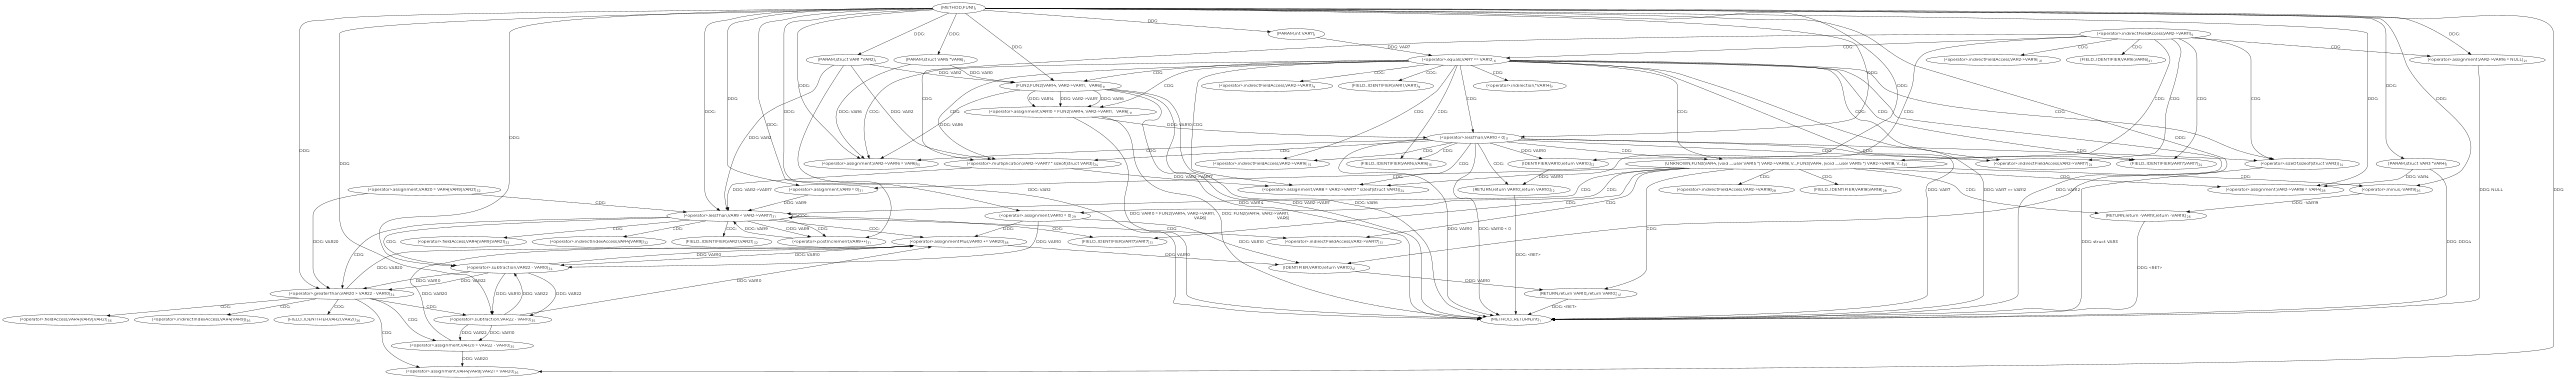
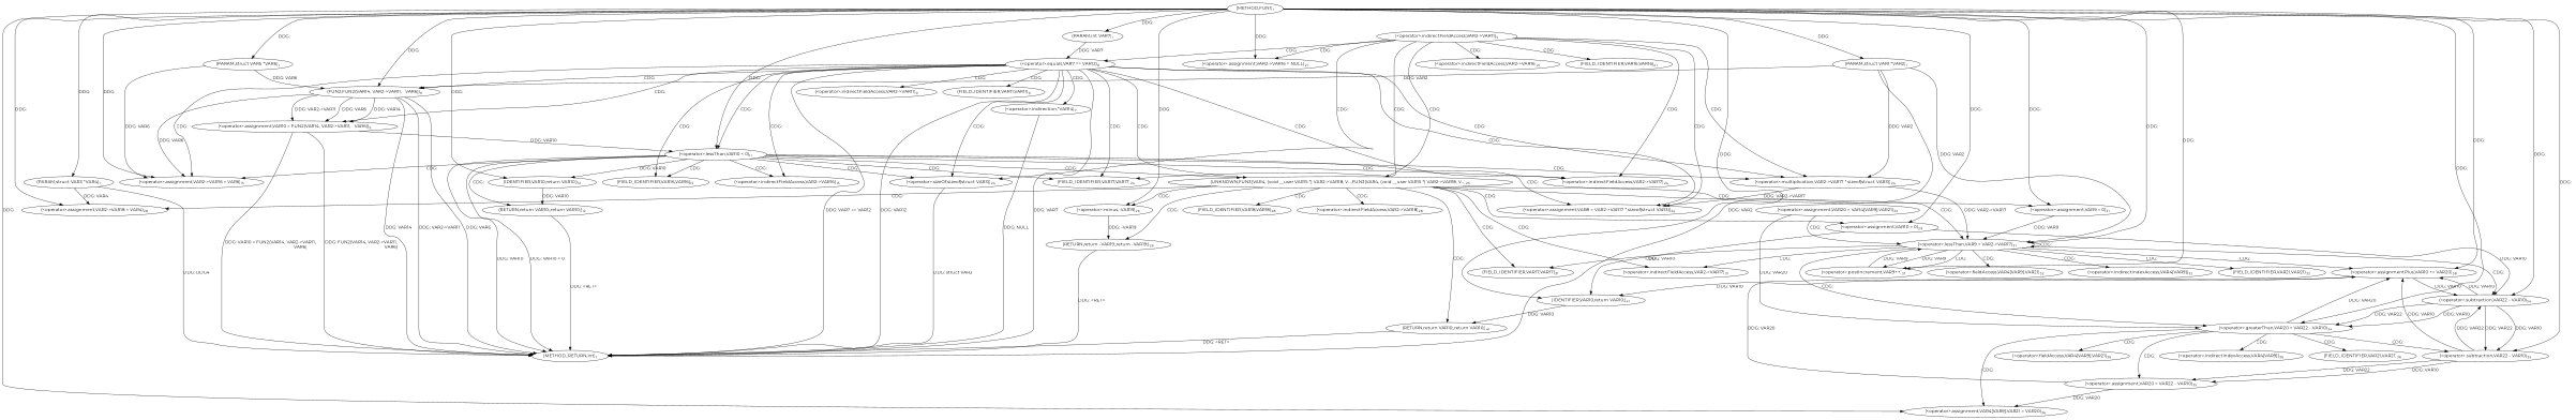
  digraph {
    fontname=Montserrat
    node [fontname=Montserrat]
    edge [fontname=Montserrat]
    n1 [label=<(METHOD,FUN1)<SUB>1</SUB>>]
    n2 [label=<(PARAM,struct VAR1 *VAR2)<SUB>1</SUB>>]
    n3 [label=<(PARAM,struct VAR3 *VAR4)<SUB>1</SUB>>]
    n4 [label=<(PARAM,struct VAR5 *VAR6)<SUB>1</SUB>>]
    n5 [label=<(PARAM,int VAR7)<SUB>1</SUB>>]
    n6 [label=<(&lt;operator&gt;.assignment,VAR2-&gt;VAR18 = VAR4)<SUB>28</SUB>>]
    n7 [label=<(&lt;operator&gt;.assignment,VAR10 = 0)<SUB>29</SUB>>]
    n8 [label=<(&lt;operator&gt;.lessThan,VAR9 &lt; VAR2-&gt;VAR17)<SUB>31</SUB>>]
    n9 [label=<(&lt;operator&gt;.postIncrement,VAR9++)<SUB>31</SUB>>]
    n10 [label=<(IDENTIFIER,VAR10,return VAR10;)<SUB>41</SUB>>]
    n11 [label=<(&lt;operator&gt;.assignment,VAR2-&gt;VAR16 = VAR6)<SUB>15</SUB>>]
    n12 [label=<(&lt;operator&gt;.assignment,VAR9 = 0)<SUB>31</SUB>>]
    n13 [label=<(&lt;operator&gt;.assignmentPlus,VAR10 += VAR20)<SUB>38</SUB>>]
    n14 [label=<(&lt;operator&gt;.assignment,VAR2-&gt;VAR16 = NULL)<SUB>21</SUB>>]
    n15 [label=<(&lt;operator&gt;.minus,-VAR19)<SUB>26</SUB>>]
    n16 [label=<(&lt;operator&gt;.greaterThan,VAR20 &gt; VAR22 - VAR10)<SUB>34</SUB>>]
    n17 [label=<(&lt;operator&gt;.assignment,VAR4[VAR9].VAR21 = VAR20)<SUB>36</SUB>>]
    n18 [label=<(&lt;operator&gt;.lessThan,VAR10 &lt; 0)<SUB>11</SUB>>]
    n19 [label=<(&lt;operator&gt;.subtraction,VAR22 - VAR10)<SUB>34</SUB>>]
    n20 [label=<(FUN2,FUN2(VAR14, VAR2-&gt;VAR11, 						  VAR6))<SUB>9</SUB>>]
    n21 [label=<(&lt;operator&gt;.subtraction,VAR22 - VAR10)<SUB>35</SUB>>]
    n22 [label=<(IDENTIFIER,VAR10,return VAR10;)<SUB>12</SUB>>]
    n23 [label=<(METHOD_RETURN,int)<SUB>1</SUB>>]
    n24 [label=<(&lt;operator&gt;.multiplication,VAR2-&gt;VAR17 * sizeof(struct VAR3))<SUB>24</SUB>>]
    n25 [label=<(&lt;operator&gt;.equals,VAR7 == VAR12)<SUB>6</SUB>>]
    n26 [label=<(&lt;operator&gt;.indirectFieldAccess,VAR2-&gt;VAR17)<SUB>31</SUB>>]
    n27 [label=<(FIELD_IDENTIFIER,VAR17,VAR17)<SUB>31</SUB>>]
    n28 [label=<(&lt;operator&gt;.fieldAccess,VAR4[VAR9].VAR21)<SUB>32</SUB>>]
    n29 [label=<(&lt;operator&gt;.indirectIndexAccess,VAR4[VAR9])<SUB>32</SUB>>]
    n30 [label=<(FIELD_IDENTIFIER,VAR21,VAR21)<SUB>32</SUB>>]
    n31 [label=<(RETURN,return VAR10;,return VAR10;)<SUB>41</SUB>>]
    n32 [label=<(&lt;operator&gt;.assignment,VAR8 = VAR2-&gt;VAR17 * sizeof(struct VAR3))<SUB>24</SUB>>]
    n33 [label=<(&lt;operator&gt;.sizeOf,sizeof(struct VAR3))<SUB>24</SUB>>]
    n34 [label=<(&lt;operator&gt;.assignment,VAR10 = FUN2(VAR14, VAR2-&gt;VAR11, 						  VAR6))<SUB>9</SUB>>]
    n35 [label=<(UNKNOWN,FUN3(VAR4, (void __user VAR15 *) VAR2-&gt;VAR18, V...,FUN3(VAR4, (void __user VAR15 *) VAR2-&gt;VAR18, V...)<SUB>25</SUB>>]
    n36 [label=<(&lt;operator&gt;.indirectFieldAccess,VAR2-&gt;VAR17)<SUB>24</SUB>>]
    n37 [label=<(&lt;operator&gt;.indirectFieldAccess,VAR2-&gt;VAR16)<SUB>15</SUB>>]
    n38 [label=<(FIELD_IDENTIFIER,VAR17,VAR17)<SUB>24</SUB>>]
    n39 [label=<(&lt;operator&gt;.indirection,*VAR14)<SUB>7</SUB>>]
    n40 [label=<(FIELD_IDENTIFIER,VAR16,VAR16)<SUB>15</SUB>>]
    n41 [label=<(&lt;operator&gt;.indirectFieldAccess,VAR2-&gt;VAR11)<SUB>9</SUB>>]
    n42 [label=<(FIELD_IDENTIFIER,VAR11,VAR11)<SUB>9</SUB>>]
    n43 [label=<(RETURN,return -VAR19;,return -VAR19;)<SUB>26</SUB>>]
    n44 [label=<(&lt;operator&gt;.assignment,VAR20 = VAR22 - VAR10)<SUB>35</SUB>>]
    n45 [label=<(&lt;operator&gt;.fieldAccess,VAR4[VAR9].VAR21)<SUB>36</SUB>>]
    n46 [label=<(&lt;operator&gt;.indirectIndexAccess,VAR4[VAR9])<SUB>36</SUB>>]
    n47 [label=<(FIELD_IDENTIFIER,VAR21,VAR21)<SUB>36</SUB>>]
    n48 [label=<(RETURN,return VAR10;,return VAR10;)<SUB>12</SUB>>]
    n49 [label=<(&lt;operator&gt;.assignment,VAR20 = VAR4[VAR9].VAR21)<SUB>32</SUB>>]
    n50 [label=<(&lt;operator&gt;.indirectFieldAccess,VAR2-&gt;VAR18)<SUB>28</SUB>>]
    n51 [label=<(FIELD_IDENTIFIER,VAR18,VAR18)<SUB>28</SUB>>]
    n52 [label=<(&lt;operator&gt;.indirectFieldAccess,VAR2-&gt;VAR11)<SUB>5</SUB>>]
    n53 [label=<(&lt;operator&gt;.indirectFieldAccess,VAR2-&gt;VAR16)<SUB>21</SUB>>]
    n54 [label=<(FIELD_IDENTIFIER,VAR16,VAR16)<SUB>21</SUB>>]
    n1 -> n2 [label="DDG: "]
    n1 -> n3 [label="DDG: "]
    n1 -> n4 [label="DDG: "]
    n1 -> n5 [label="DDG: "]
    n1 -> n6 [label="DDG: "]
    n1 -> n7 [label="DDG: "]
    n1 -> n8 [label="DDG: "]
    n1 -> n9 [label="DDG: "]
    n1 -> n10 [label="DDG: "]
    n1 -> n11 [label="DDG: "]
    n1 -> n12 [label="DDG: "]
-   n7 -> n13 [label="DDG: "]
+   n1 -> n13 [label="DDG: "]
    n1 -> n14 [label="DDG: "]
    n1 -> n15 [label="DDG: "]
    n1 -> n16 [label="DDG: "]
    n1 -> n17 [label="DDG: "]
    n1 -> n18 [label="DDG: "]
    n1 -> n19 [label="DDG: "]
    n1 -> n20 [label="DDG: "]
    n1 -> n21 [label="DDG: "]
    n1 -> n22 [label="DDG: "]
    n2 -> n8 [label="DDG: VAR2"]
    n2 -> n20 [label="DDG: VAR2"]
    n2 -> n23 [label="DDG: VAR2"]
    n2 -> n24 [label="DDG: VAR2"]
    n3 -> n6 [label="DDG: VAR4"]
    n3 -> n23 [label="DDG: DDG4"]
    n4 -> n11 [label="DDG: VAR6"]
-   n4 -> n20 [label="DDG: VAR0"]
+   n4 -> n20 [label="DDG: VAR6"]
    n5 -> n25 [label="DDG: VAR7"]
    n7 -> n10 [label="DDG: VAR10"]
    n7 -> n19 [label="DDG: VAR10"]
    n8 -> n8 [label="CDG: "]
    n8 -> n9 [label="DDG: VAR9"]
    n8 -> n9 [label="CDG: "]
    n8 -> n13 [label="CDG: "]
    n8 -> n16 [label="CDG: "]
    n8 -> n19 [label="CDG: "]
    n8 -> n26 [label="CDG: "]
    n8 -> n27 [label="CDG: "]
    n8 -> n28 [label="CDG: "]
    n8 -> n29 [label="CDG: "]
    n8 -> n30 [label="CDG: "]
    n9 -> n8 [label="DDG: VAR9"]
    n10 -> n31 [label="DDG: VAR10"]
    n12 -> n8 [label="DDG: VAR9"]
    n13 -> n10 [label="DDG: VAR10"]
    n13 -> n19 [label="DDG: VAR10"]
-   n14 -> n23 [label="DDG: NULL"]
+   n39 -> n23 [label="DDG: NULL"]
    n15 -> n43 [label="DDG: -VAR19"]
    n16 -> n13 [label="DDG: VAR20"]
    n16 -> n17 [label="CDG: "]
    n16 -> n21 [label="CDG: "]
    n16 -> n44 [label="CDG: "]
    n16 -> n45 [label="CDG: "]
    n16 -> n46 [label="CDG: "]
    n16 -> n47 [label="CDG: "]
    n18 -> n11 [label="CDG: "]
    n18 -> n22 [label="DDG: VAR10"]
    n18 -> n23 [label="DDG: VAR10"]
    n18 -> n23 [label="DDG: VAR10 &lt; 0"]
    n18 -> n24 [label="CDG: "]
    n18 -> n32 [label="CDG: "]
    n18 -> n33 [label="CDG: "]
    n18 -> n35 [label="CDG: "]
    n18 -> n36 [label="CDG: "]
    n18 -> n37 [label="CDG: "]
    n18 -> n38 [label="CDG: "]
    n18 -> n40 [label="CDG: "]
    n18 -> n48 [label="CDG: "]
    n19 -> n13 [label="DDG: VAR10"]
    n19 -> n16 [label="DDG: VAR22"]
    n19 -> n16 [label="DDG: VAR10"]
    n19 -> n21 [label="DDG: VAR22"]
    n19 -> n21 [label="DDG: VAR10"]
    n20 -> n11 [label="DDG: VAR6"]
    n20 -> n23 [label="DDG: VAR14"]
    n20 -> n23 [label="DDG: VAR2-&gt;VAR11"]
    n20 -> n23 [label="DDG: VAR6"]
    n20 -> n34 [label="DDG: VAR14"]
    n20 -> n34 [label="DDG: VAR2-&gt;VAR11"]
    n20 -> n34 [label="DDG: VAR6"]
    n21 -> n13 [label="DDG: VAR10"]
    n21 -> n19 [label="DDG: VAR22"]
    n21 -> n44 [label="DDG: VAR22"]
    n21 -> n44 [label="DDG: VAR10"]
    n22 -> n48 [label="DDG: VAR10"]
    n24 -> n8 [label="DDG: VAR2-&gt;VAR17"]
    n24 -> n32 [label="DDG: VAR2-&gt;VAR17"]
    n25 -> n11 [label="CDG: "]
    n25 -> n18 [label="CDG: "]
    n25 -> n20 [label="CDG: "]
    n25 -> n23 [label="DDG: VAR7"]
    n25 -> n23 [label="DDG: VAR7 == VAR12"]
    n25 -> n23 [label="DDG: VAR12"]
    n25 -> n24 [label="CDG: "]
    n25 -> n32 [label="CDG: "]
    n25 -> n33 [label="CDG: "]
    n25 -> n34 [label="CDG: "]
    n25 -> n35 [label="CDG: "]
    n25 -> n36 [label="CDG: "]
    n25 -> n37 [label="CDG: "]
    n25 -> n38 [label="CDG: "]
    n25 -> n39 [label="CDG: "]
    n25 -> n40 [label="CDG: "]
    n25 -> n41 [label="CDG: "]
    n25 -> n42 [label="CDG: "]
    n31 -> n23 [label="DDG: &lt;RET&gt;"]
    n33 -> n23 [label="DDG: struct VAR3"]
    n34 -> n18 [label="DDG: VAR10"]
    n34 -> n23 [label="DDG: FUN2(VAR14, VAR2-&gt;VAR11,\n						  VAR6)"]
    n34 -> n23 [label="DDG: VAR10 = FUN2(VAR14, VAR2-&gt;VAR11,\n						  VAR6)"]
    n35 -> n6 [label="CDG: "]
    n35 -> n7 [label="CDG: "]
    n35 -> n8 [label="CDG: "]
    n35 -> n12 [label="CDG: "]
    n35 -> n15 [label="CDG: "]
    n35 -> n26 [label="CDG: "]
    n35 -> n27 [label="CDG: "]
    n35 -> n31 [label="CDG: "]
    n35 -> n43 [label="CDG: "]
    n35 -> n50 [label="CDG: "]
    n35 -> n51 [label="CDG: "]
    n43 -> n23 [label="DDG: &lt;RET&gt;"]
    n44 -> n13 [label="DDG: VAR20"]
    n44 -> n17 [label="DDG: VAR20"]
    n48 -> n23 [label="DDG: &lt;RET&gt;"]
    n49 -> n8 [label="CDG: "]
    n49 -> n16 [label="DDG: VAR20"]
    n52 -> n14 [label="CDG: "]
    n52 -> n24 [label="CDG: "]
    n52 -> n25 [label="CDG: "]
    n52 -> n32 [label="CDG: "]
    n52 -> n33 [label="CDG: "]
    n52 -> n35 [label="CDG: "]
    n52 -> n36 [label="CDG: "]
    n52 -> n38 [label="CDG: "]
    n52 -> n53 [label="CDG: "]
    n52 -> n54 [label="CDG: "]
  }
